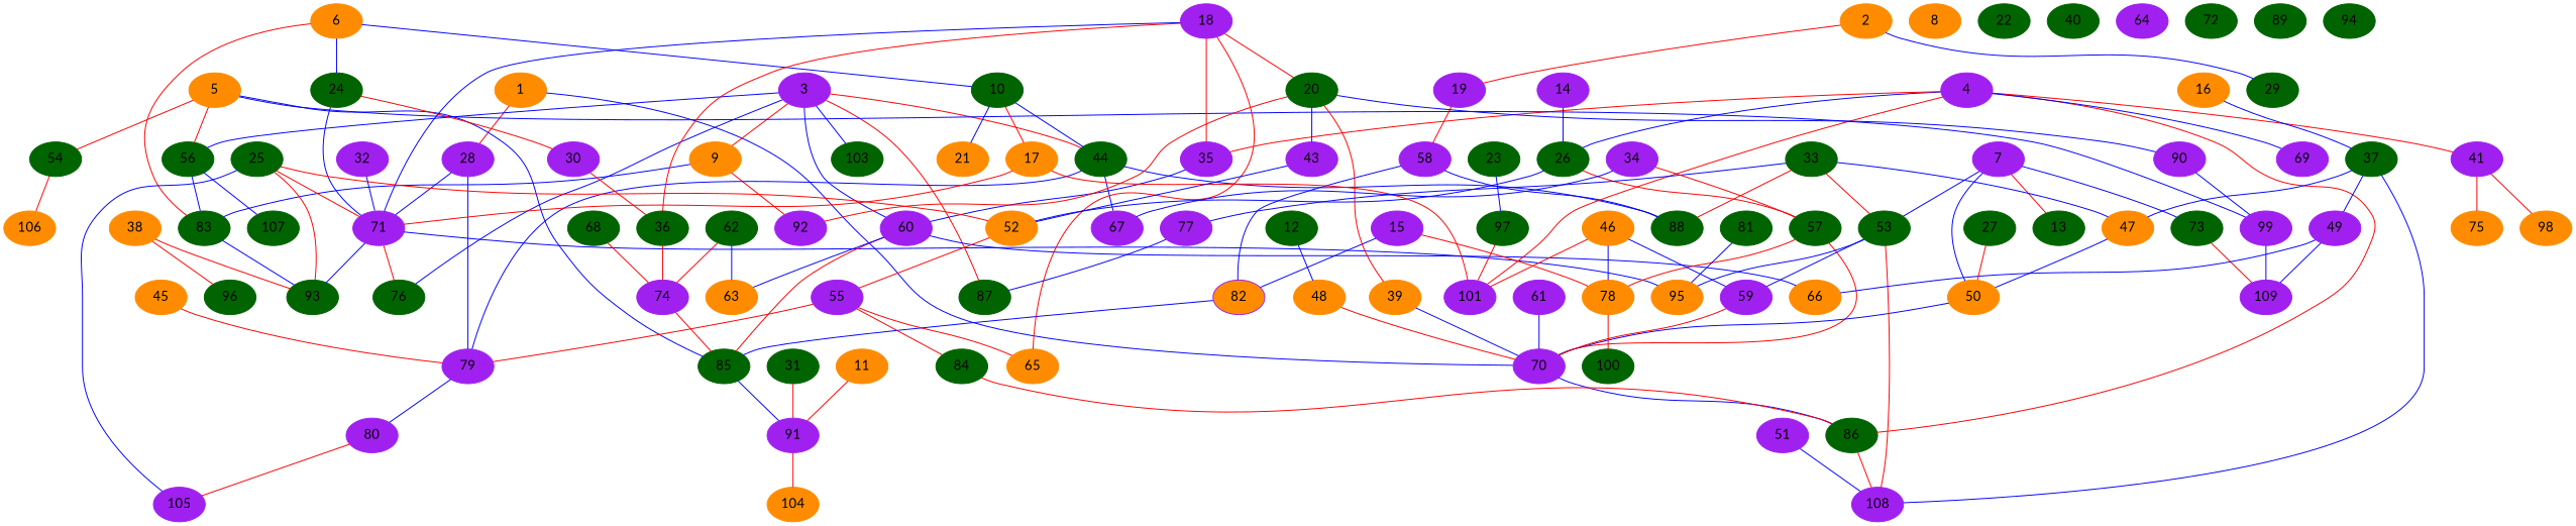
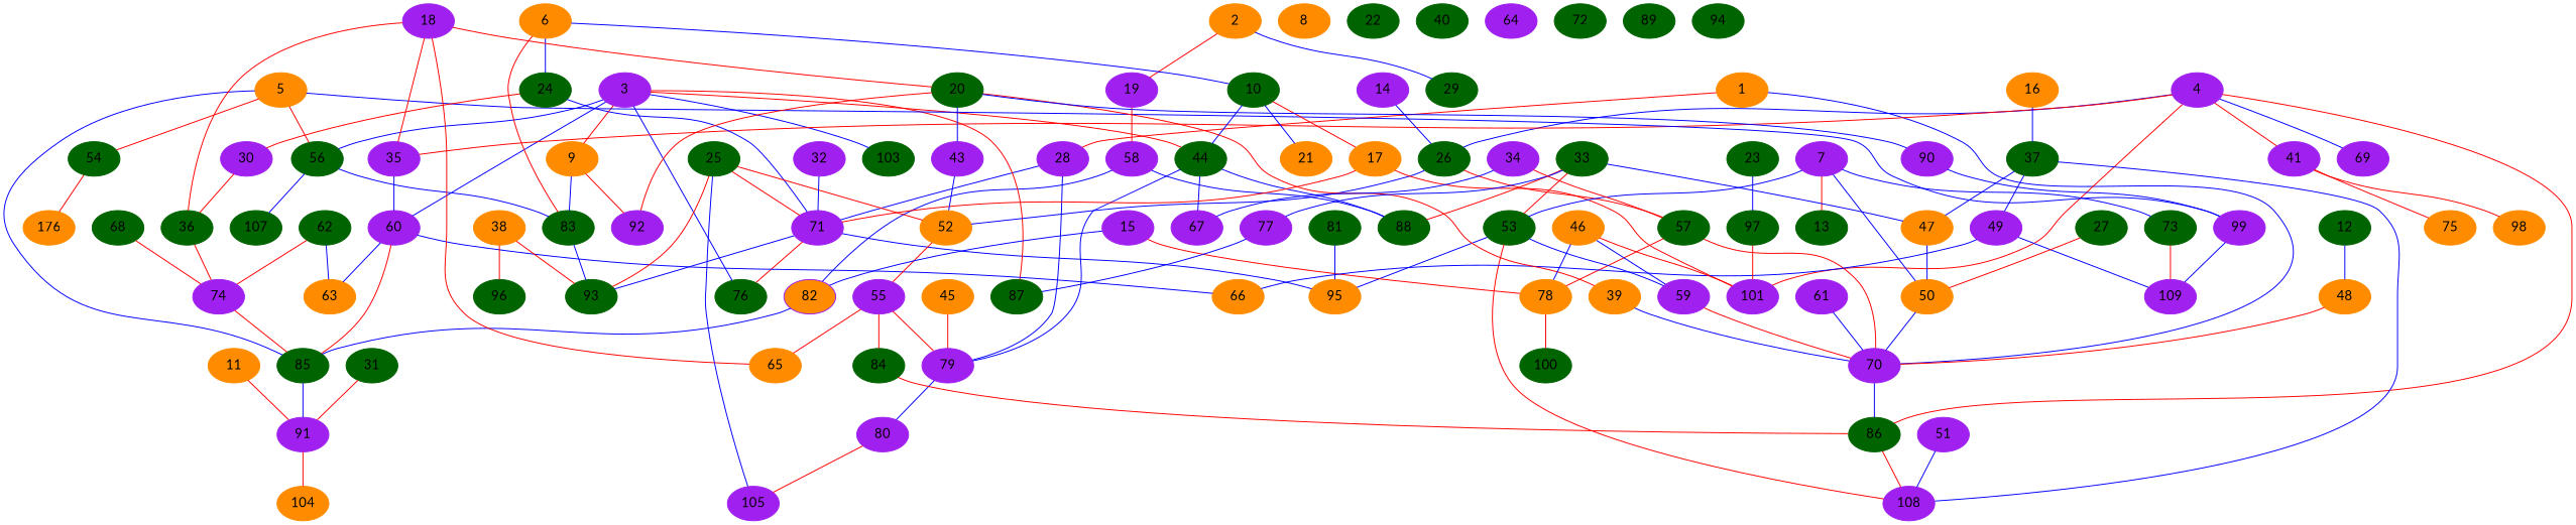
  graph {
    fontname=Lato
    node [color=darkgreen fontname=Lato style=filled]
    edge [color=blue fontname=Lato]
    1 [color=darkorange]
    28 [color=purple]
    70 [color=purple]
    71 [color=purple]
    79 [color=purple]
    86
    2 [color=darkorange]
    19 [color=purple]
    29
    58 [color=purple]
    3 [color=purple]
    9 [color=darkorange]
    44
    56
    60 [color=purple]
    76
    87
    103
    83
    92 [color=purple]
    88
    67 [color=purple]
    107
    85
    66 [color=darkorange]
    63 [color=darkorange]
    4 [color=purple]
    26
    35 [color=purple]
    41 [color=purple]
    69 [color=purple]
    101 [color=purple]
    52 [color=darkorange]
    57
    75 [color=darkorange]
    98 [color=darkorange]
    108 [color=purple]
    5 [color=darkorange]
    54
    99 [color=purple]
-   106 [color=darkorange]
+   106 [color=darkorange label=176]
    91 [color=purple]
    109 [color=purple]
    6 [color=darkorange]
    10
    24
    17 [color=darkorange]
    21 [color=darkorange]
    30 [color=purple]
    93
    7 [color=purple]
    13
    50 [color=darkorange]
    53
    73
    59 [color=purple]
    95 [color=darkorange]
    8 [color=darkorange]
    11 [color=darkorange]
    104 [color=darkorange]
    48 [color=darkorange]
    12
    14 [color=purple]
    15 [color=purple]
    78 [color=darkorange]
    82 [color=purple fillcolor=darkorange]
    100
    16 [color=darkorange]
    37
    47 [color=darkorange]
    49 [color=purple]
    18 [color=purple]
    20
    36
    65 [color=darkorange]
    39 [color=darkorange]
    43 [color=purple]
    90 [color=purple]
    74 [color=purple]
    22
    23
    97
    25
    105 [color=purple]
    55 [color=purple]
    27
    80 [color=purple]
    31
    32 [color=purple]
    33
    77 [color=purple]
    34 [color=purple]
    38 [color=darkorange]
    96
    40
    45 [color=darkorange]
    46 [color=darkorange]
    51 [color=purple]
    84
    61 [color=purple]
    62
    64 [color=purple]
    68
    72
    81
    89
    94
    1 -- 28 [color=red]
    1 -- 70
    28 -- 71
    28 -- 79
    70 -- 86
    71 -- 76 [color=red]
    71 -- 93
    71 -- 95
    79 -- 80
    86 -- 108 [color=red]
    2 -- 19 [color=red]
    2 -- 29
    19 -- 58 [color=red]
    58 -- 88
    58 -- 82
    3 -- 9 [color=red]
    3 -- 44 [color=red]
    3 -- 56
    3 -- 60
    3 -- 76
    3 -- 87 [color=red]
    3 -- 103
    9 -- 83
    9 -- 92 [color=red]
    44 -- 79
    44 -- 88
    44 -- 67
    56 -- 83
    56 -- 107
    60 -- 85 [color=red]
    60 -- 66
    60 -- 63
    83 -- 93
    85 -- 91
    4 -- 86 [color=red]
    4 -- 26
    4 -- 35 [color=red]
    4 -- 41 [color=red]
    4 -- 69
    4 -- 101 [color=red]
    26 -- 52
    26 -- 57 [color=red]
    35 -- 60
    41 -- 75 [color=red]
    41 -- 98 [color=red]
    52 -- 55 [color=red]
    57 -- 70 [color=red]
    57 -- 78 [color=red]
    5 -- 56 [color=red]
    5 -- 85
    5 -- 54 [color=red]
    5 -- 99
    54 -- 106 [color=red]
    99 -- 109
    91 -- 104 [color=red]
    6 -- 83 [color=red]
    6 -- 10
    6 -- 24
    10 -- 44
    10 -- 17 [color=red]
    10 -- 21
    24 -- 71
    24 -- 30 [color=red]
    17 -- 71 [color=red]
    17 -- 101 [color=red]
    30 -- 36 [color=red]
    7 -- 13 [color=red]
    7 -- 50
    7 -- 53
    7 -- 73
    50 -- 70
    53 -- 108 [color=red]
    53 -- 59
    53 -- 95
    73 -- 109 [color=red]
    59 -- 70 [color=red]
    11 -- 91 [color=red]
    48 -- 70 [color=red]
    12 -- 48
    14 -- 26
    15 -- 78 [color=red]
    15 -- 82
    78 -- 100 [color=red]
    82 -- 85
    16 -- 37
    37 -- 108
    37 -- 47
    37 -- 49
    47 -- 50
    49 -- 66
    49 -- 109
-   18 -- 71
    18 -- 35 [color=red]
    18 -- 20 [color=red]
    18 -- 36 [color=red]
    18 -- 65 [color=red]
    20 -- 92 [color=red]
    20 -- 39 [color=red]
    20 -- 43
    20 -- 90
    36 -- 74 [color=red]
    39 -- 70
    43 -- 52
    90 -- 99
    74 -- 85 [color=red]
    23 -- 97
    97 -- 101 [color=red]
    25 -- 71 [color=red]
    25 -- 52 [color=red]
    25 -- 93 [color=red]
    25 -- 105
    55 -- 79 [color=red]
    55 -- 65 [color=red]
    55 -- 84 [color=red]
    27 -- 50 [color=red]
    80 -- 105 [color=red]
    31 -- 91 [color=red]
    32 -- 71
    33 -- 88 [color=red]
    33 -- 53 [color=red]
    33 -- 47
    33 -- 77
    77 -- 87
    34 -- 67
    34 -- 57 [color=red]
    38 -- 93 [color=red]
    38 -- 96 [color=red]
    45 -- 79 [color=red]
    46 -- 101 [color=red]
    46 -- 59
    46 -- 78
    51 -- 108
    84 -- 86 [color=red]
    61 -- 70
    62 -- 63
    62 -- 74 [color=red]
    68 -- 74 [color=red]
    81 -- 95
  }
